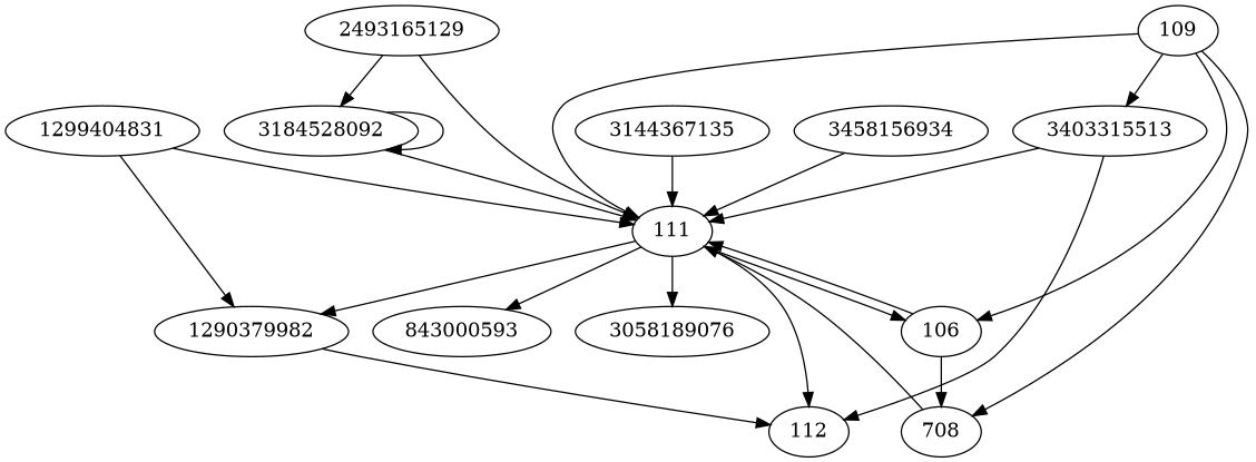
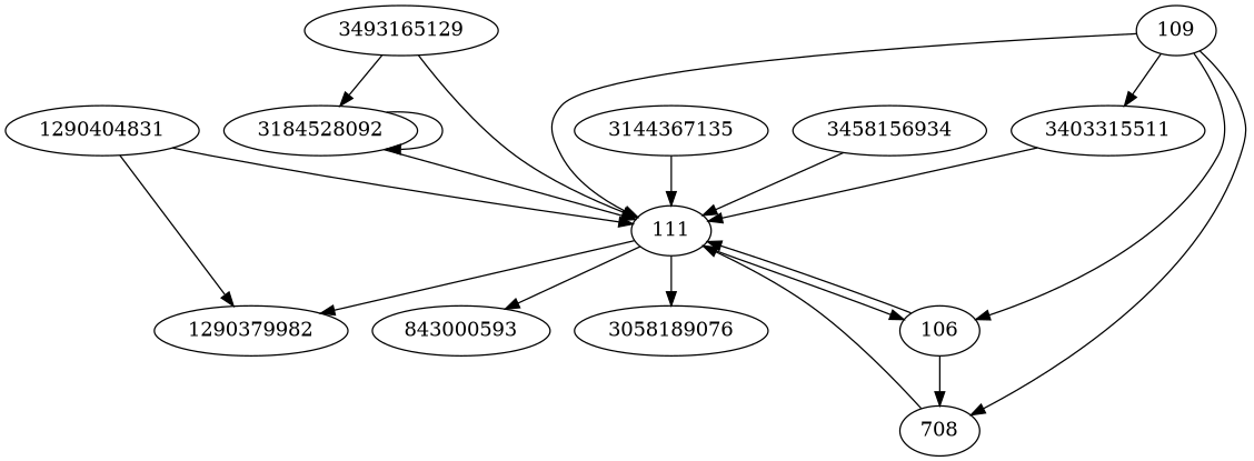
  digraph {
    3144367135
    111
    106
    1290379982
-   112
    843000593
    3058189076
    n8 [label=3458156934]
-   2493165129
+   2493165129 [label=3493165129]
    3184528092
    n11 [label=708]
    109
-   3403315513
-   1290404831 [label=1299404831]
+   3403315513 [label=3403315511]
+   1290404831
    3144367135 -> 111
    111 -> 106
    111 -> 1290379982
-   111 -> 112
    111 -> 843000593
    111 -> 3058189076
    106 -> 111
    106 -> n11
-   1290379982 -> 112
    n8 -> 111
    2493165129 -> 111
    2493165129 -> 3184528092
    3184528092 -> 111
    3184528092 -> 3184528092
    n11 -> 111
    109 -> 111
    109 -> 106
    109 -> n11
    109 -> 3403315513
    3403315513 -> 111
-   3403315513 -> 112
    1290404831 -> 111
    1290404831 -> 1290379982
  }
